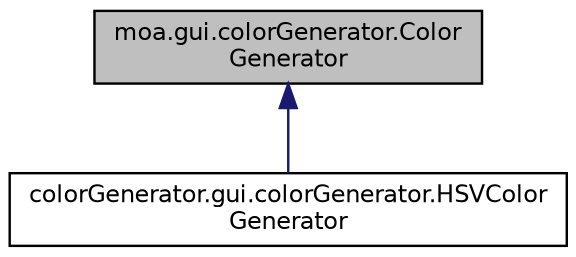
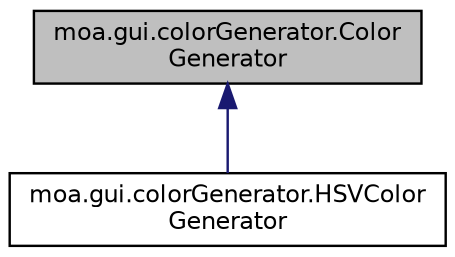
  digraph {
    node [color=black fontname=Helvetica fontsize=10 shape=record style=filled]
    n1 [fillcolor=grey75 fontcolor=black height=0.2 label="moa.gui.colorGenerator.Color\lGenerator" width=0.4]
-   n2 [fillcolor=white height=0.2 label="colorGenerator.gui.colorGenerator.HSVColor\lGenerator" width=0.4]
+   n2 [fillcolor=white height=0.2 label="moa.gui.colorGenerator.HSVColor\lGenerator" width=0.4]
    n1 -> n2 [color=midnightblue dir=back fontname=Helvetica fontsize=10 labelfontname=Helvetica labelfontsize=10 style=solid]
  }
